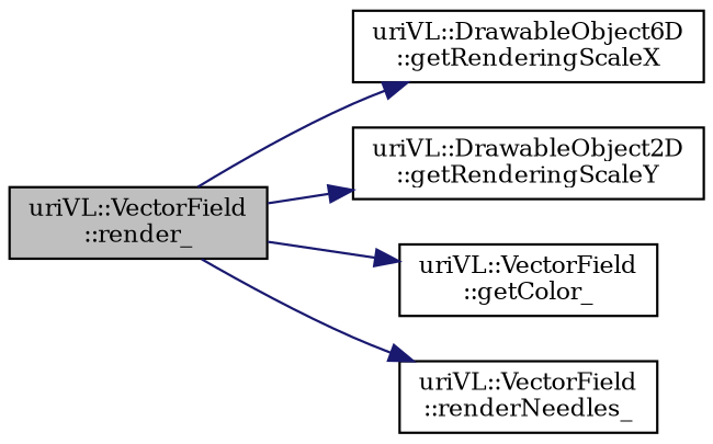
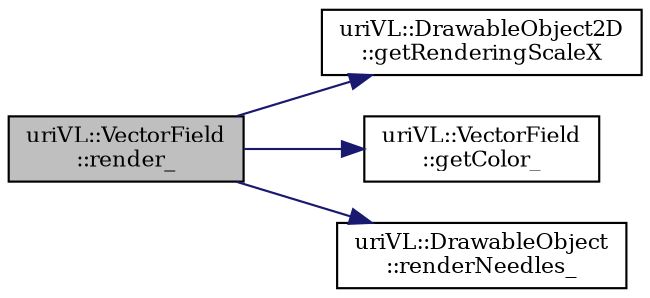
  digraph {
    fontname="DejaVu Serif"
    rankdir=LR
    node [color=black fillcolor=white fontname="DejaVu Serif" fontsize=10 shape=record style=filled]
    edge [color=midnightblue fontname="DejaVu Serif" fontsize=10 labelfontname=Helvetica labelfontsize=10 style=solid]
    n1 [fillcolor=grey75 fontcolor=black height=0.2 label="uriVL::VectorField\l::render_" width=0.4]
-   n2 [height=0.2 label="uriVL::DrawableObject6D\l::getRenderingScaleX" width=0.4]
-   n3 [height=0.2 label="uriVL::DrawableObject2D\l::getRenderingScaleY" width=0.4]
+   n2 [height=0.2 label="uriVL::DrawableObject2D\l::getRenderingScaleX" width=0.4]
    n4 [height=0.2 label="uriVL::VectorField\l::getColor_" width=0.4]
-   n5 [height=0.2 label="uriVL::VectorField\l::renderNeedles_" width=0.4]
+   n5 [height=0.2 label="uriVL::DrawableObject\l::renderNeedles_" width=0.4]
    n1 -> n2
-   n1 -> n3
    n1 -> n4
    n1 -> n5
  }
